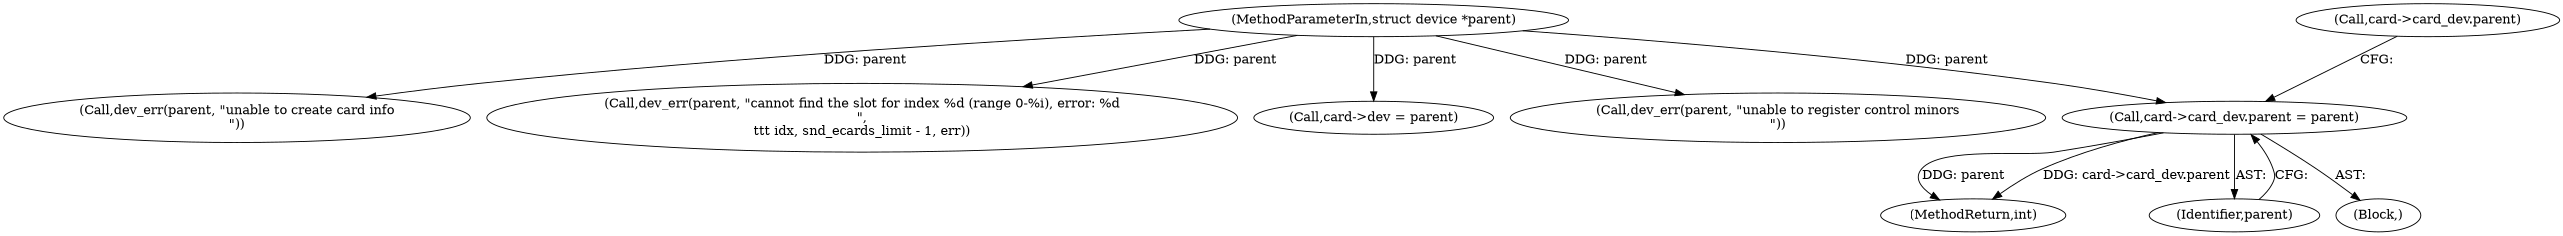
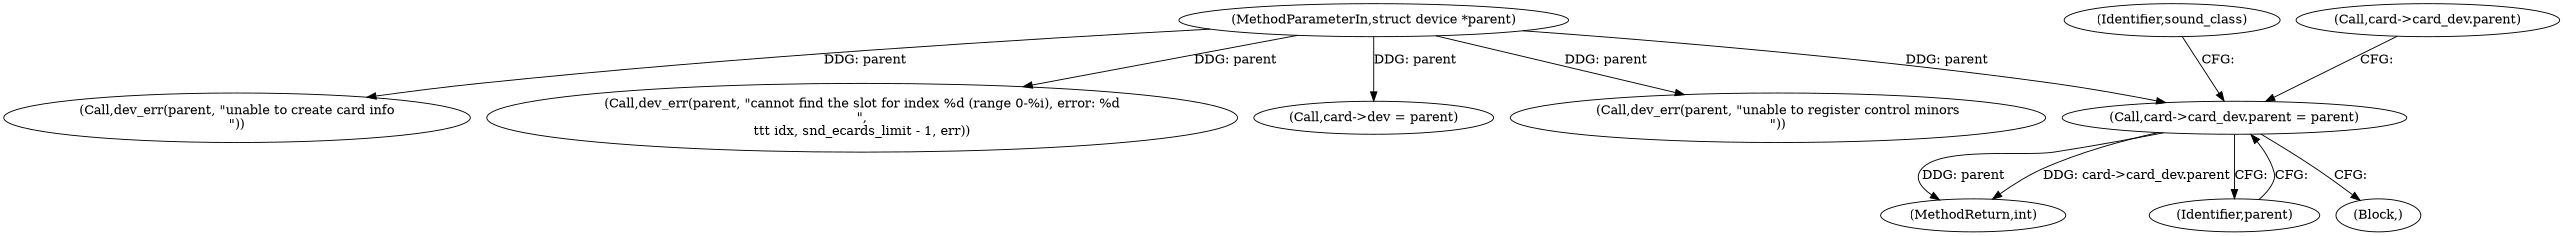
  digraph {
    n1 [label="(Call,card->card_dev.parent = parent)"]
    n2 [label="(MethodReturn,int)"]
    n3 [label="(Identifier,parent)"]
    n4 [label="(Block,)"]
    n5 [label="(MethodParameterIn,struct device *parent)"]
    n6 [label="(Call,dev_err(parent, \"unable to create card info\n\"))"]
    n7 [label="(Call,dev_err(parent, \"cannot find the slot for index %d (range 0-%i), error: %d\n\",\n\t\t\t idx, snd_ecards_limit - 1, err))"]
    n8 [label="(Call,card->dev = parent)"]
    n9 [label="(Call,dev_err(parent, \"unable to register control minors\n\"))"]
+   n10 [label="(Identifier,sound_class)"]
    n11 [label="(Call,card->card_dev.parent)"]
    n1 -> n2 [label="DDG: parent"]
    n1 -> n2 [label="DDG: card->card_dev.parent"]
-   n1 -> n3 [label="AST: "]
-   n1 -> n4 [label="AST: "]
+   n1 -> n3 [label="CFG: "]
+   n1 -> n4 [label="CFG: "]
    n3 -> n1 [label="CFG: "]
    n5 -> n1 [label="DDG: parent"]
    n5 -> n6 [label="DDG: parent"]
    n5 -> n7 [label="DDG: parent"]
    n5 -> n8 [label="DDG: parent"]
    n5 -> n9 [label="DDG: parent"]
+   n10 -> n1 [label="CFG: "]
    n11 -> n1 [label="CFG: "]
  }
